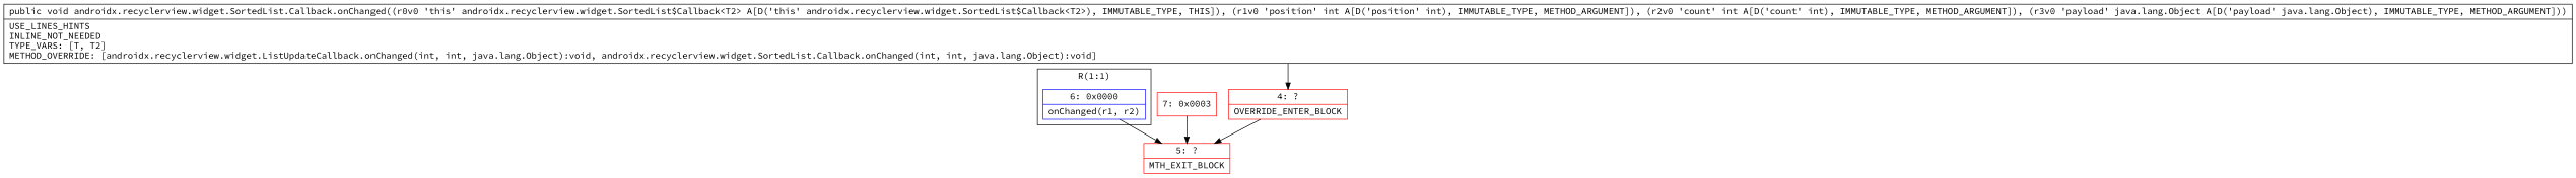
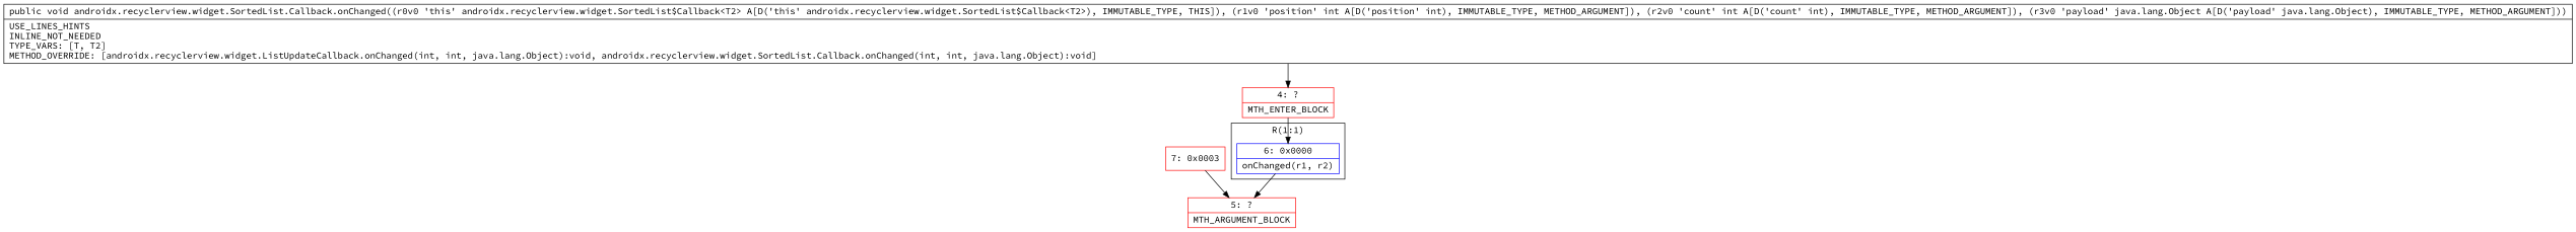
  digraph {
    fontname="Source Code Pro"
    node [color=red fontname="Source Code Pro" shape=record]
    edge [fontname="Source Code Pro"]
    n1 [color=blue label="{6\:\ 0x0000|onChanged(r1, r2)\l}"]
-   n2 [label="{5\:\ ?|MTH_EXIT_BLOCK\l}"]
+   n2 [label="{5\:\ ?|MTH_ARGUMENT_BLOCK\l}"]
    n3 [label="{7\:\ 0x0003}"]
-   n4 [label="{4\:\ ?|OVERRIDE_ENTER_BLOCK\l}"]
+   n4 [label="{4\:\ ?|MTH_ENTER_BLOCK\l}"]
    n5 [label="{public void androidx.recyclerview.widget.SortedList.Callback.onChanged((r0v0 'this' androidx.recyclerview.widget.SortedList$Callback\<T2\> A[D('this' androidx.recyclerview.widget.SortedList$Callback\<T2\>), IMMUTABLE_TYPE, THIS]), (r1v0 'position' int A[D('position' int), IMMUTABLE_TYPE, METHOD_ARGUMENT]), (r2v0 'count' int A[D('count' int), IMMUTABLE_TYPE, METHOD_ARGUMENT]), (r3v0 'payload' java.lang.Object A[D('payload' java.lang.Object), IMMUTABLE_TYPE, METHOD_ARGUMENT]))  | USE_LINES_HINTS\lINLINE_NOT_NEEDED\lTYPE_VARS: [T, T2]\lMETHOD_OVERRIDE: [androidx.recyclerview.widget.ListUpdateCallback.onChanged(int, int, java.lang.Object):void, androidx.recyclerview.widget.SortedList.Callback.onChanged(int, int, java.lang.Object):void]\l}" color=""]
    subgraph cluster_1 {
      label="R(1:1)"
      n1
    }
    n1 -> n2
    n3 -> n2
-   n4 -> n2
+   n4 -> n1
    n5 -> n4
  }
